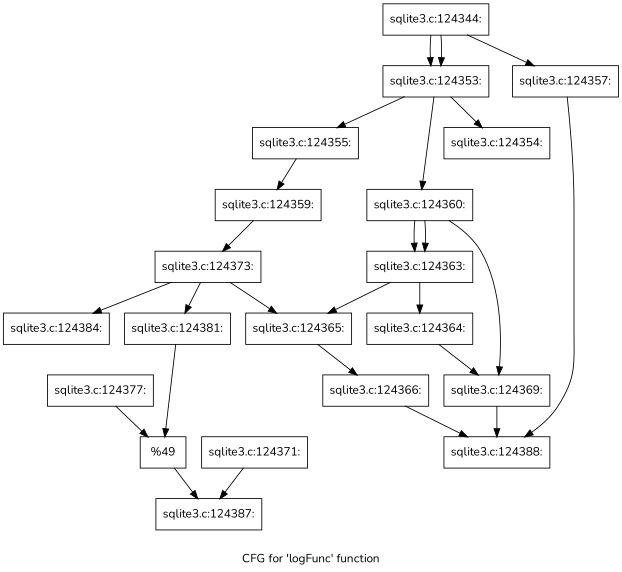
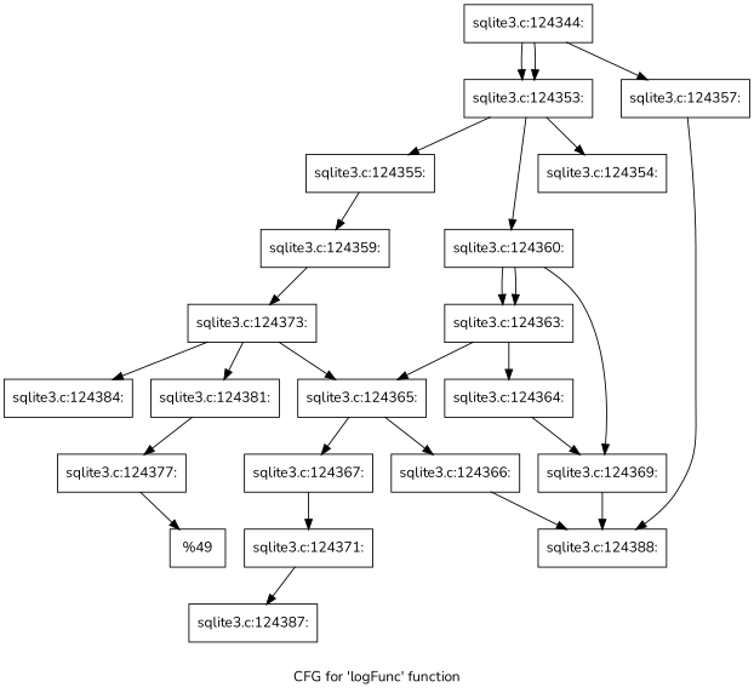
  digraph {
    fontname=Nunito
    label="CFG for 'logFunc' function"
    node [fontname=Nunito shape=record]
    edge [fontname=Nunito]
    n1 [label="{sqlite3.c:124344:}"]
    n2 [label="{sqlite3.c:124357:}"]
    n3 [label="{sqlite3.c:124353:}"]
    n4 [label="{sqlite3.c:124388:}"]
    n5 [label="{sqlite3.c:124354:}"]
    n6 [label="{sqlite3.c:124355:}"]
    n7 [label="{sqlite3.c:124360:}"]
    n8 [label="{sqlite3.c:124359:}"]
    n9 [label="{sqlite3.c:124373:}"]
    n10 [label="{sqlite3.c:124369:}"]
    n11 [label="{sqlite3.c:124363:}"]
    n12 [label="{sqlite3.c:124384:}"]
    n13 [label="{sqlite3.c:124381:}"]
    n14 [label="{sqlite3.c:124365:}"]
    n15 [label="{sqlite3.c:124364:}"]
    n16 [label="{sqlite3.c:124377:}"]
    n17 [label="{%49}"]
    n18 [label="{sqlite3.c:124366:}"]
+   n19 [label="{sqlite3.c:124367:}"]
    n20 [label="{sqlite3.c:124371:}"]
    n21 [label="{sqlite3.c:124387:}"]
    n1 -> n2
    n1 -> n3
    n1 -> n3
    n2 -> n4
    n3 -> n5
    n3 -> n6
    n3 -> n7
    n6 -> n8
    n7 -> n10
    n7 -> n11
    n7 -> n11
    n8 -> n9
    n9 -> n12
    n9 -> n13
    n9 -> n14
    n10 -> n4
    n11 -> n14
    n11 -> n15
-   n13 -> n17
+   n13 -> n16
    n14 -> n18
+   n14 -> n19
    n15 -> n10
    n16 -> n17
-   n17 -> n21
    n18 -> n4
+   n19 -> n20
    n20 -> n21
  }
